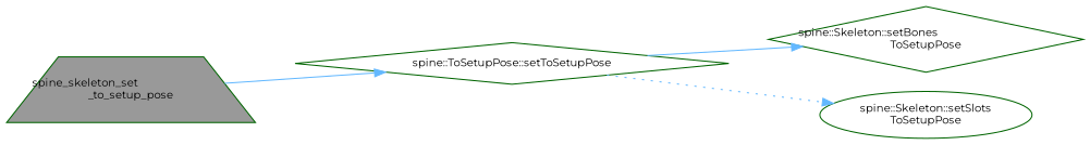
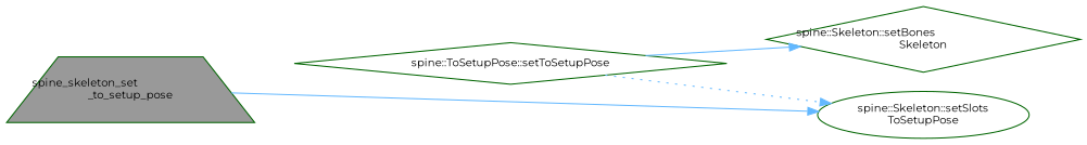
  digraph {
    fontname=Montserrat
    rankdir=LR
    node [color=darkgreen fillcolor=white fontname=Montserrat fontsize=10 shape=diamond style=filled]
    edge [arrowhead=normal color=steelblue1 fontname=Montserrat fontsize=10 labelfontname=Helvetica labelfontsize=10 style=solid]
    n1 [fillcolor=grey60 fontcolor=black height=0.2 label="spine_skeleton_set\l_to_setup_pose" shape=trapezium width=0.4]
    n2 [height=0.2 label="spine::ToSetupPose::setToSetupPose" width=0.4]
-   n3 [height=0.2 label="spine::Skeleton::setBones\lToSetupPose" width=0.4]
+   n3 [height=0.2 label="spine::Skeleton::setBones\lSkeleton" width=0.4]
    n4 [height=0.2 label="spine::Skeleton::setSlots\lToSetupPose" shape=ellipse width=0.4]
-   n1 -> n2
+   n1 -> n4
    n2 -> n3
    n2 -> n4 [style=dotted]
  }
